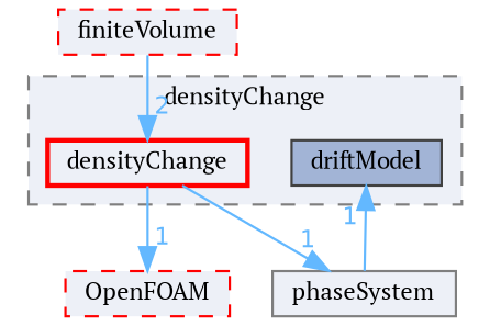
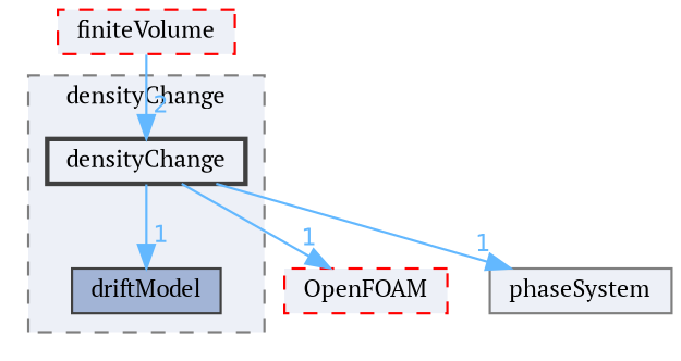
  digraph {
    compound=true
    fontname="PT Serif"
    node [color=grey25 fillcolor="#edf0f7" fontname="PT Serif" fontsize=10 shape=box style=filled]
    edge [color=steelblue1 fontcolor=steelblue1 fontname="PT Serif" fontsize=10 headlabel=1 labeldistance=1.5 labelfontname=Helvetica labelfontsize=10]
    n1 [fillcolor="#a2b4d6" height=0.2 label=driftModel width=0.4]
-   n2 [color=red height=0.2 label=densityChange style="filled,bold" width=0.4]
+   n2 [height=0.2 label=densityChange style="filled,bold" width=0.4]
    n3 [color=red height=0.2 label=OpenFOAM style="filled,dashed" width=0.4]
    n4 [color=grey50 height=0.2 label=phaseSystem width=0.4]
    n5 [color=red height=0.2 label=finiteVolume style="filled,dashed" width=0.4]
    subgraph cluster_1 {
      bgcolor="#edf0f7"
      fontsize=10
      label=densityChange
      pencolor=grey50
      style="filled,dashed"
      n1
      n2
    }
-   n4 -> n1
+   n2 -> n1
    n2 -> n3
    n2 -> n4
    n5 -> n2 [headlabel=2]
  }
